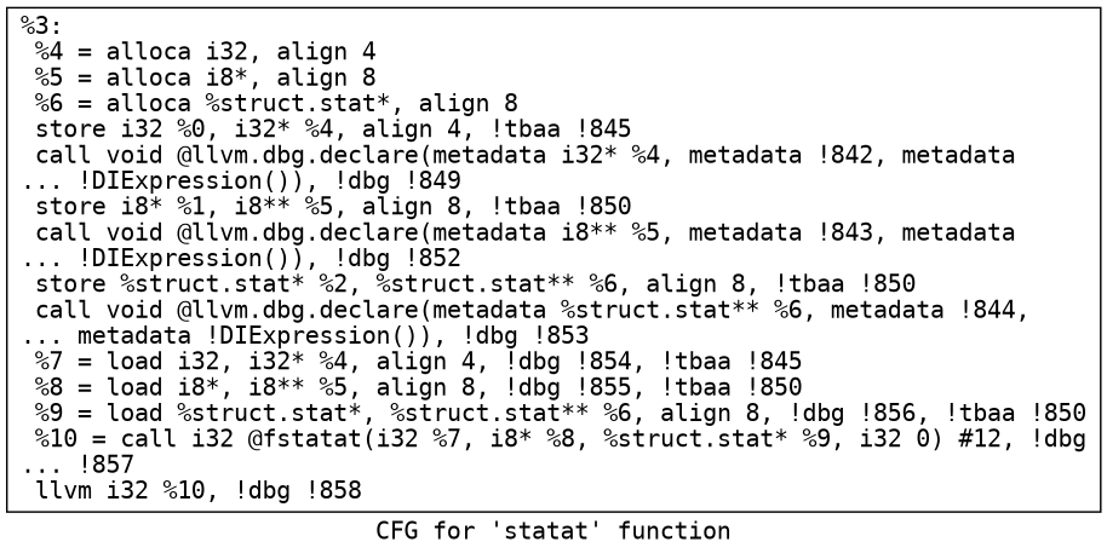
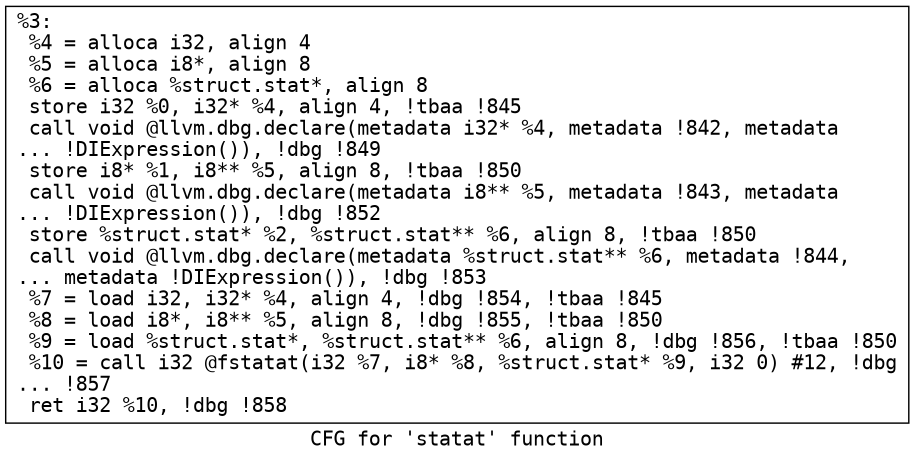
  digraph {
    label="CFG for 'statat' function"
    fontname="DejaVu Sans Mono"
-   n1 [label="{%3:\l  %4 = alloca i32, align 4\l  %5 = alloca i8*, align 8\l  %6 = alloca %struct.stat*, align 8\l  store i32 %0, i32* %4, align 4, !tbaa !845\l  call void @llvm.dbg.declare(metadata i32* %4, metadata !842, metadata\l... !DIExpression()), !dbg !849\l  store i8* %1, i8** %5, align 8, !tbaa !850\l  call void @llvm.dbg.declare(metadata i8** %5, metadata !843, metadata\l... !DIExpression()), !dbg !852\l  store %struct.stat* %2, %struct.stat** %6, align 8, !tbaa !850\l  call void @llvm.dbg.declare(metadata %struct.stat** %6, metadata !844,\l... metadata !DIExpression()), !dbg !853\l  %7 = load i32, i32* %4, align 4, !dbg !854, !tbaa !845\l  %8 = load i8*, i8** %5, align 8, !dbg !855, !tbaa !850\l  %9 = load %struct.stat*, %struct.stat** %6, align 8, !dbg !856, !tbaa !850\l  %10 = call i32 @fstatat(i32 %7, i8* %8, %struct.stat* %9, i32 0) #12, !dbg\l... !857\l  llvm i32 %10, !dbg !858\l}" shape=record fontname="DejaVu Sans Mono"]
+   n1 [label="{%3:\l  %4 = alloca i32, align 4\l  %5 = alloca i8*, align 8\l  %6 = alloca %struct.stat*, align 8\l  store i32 %0, i32* %4, align 4, !tbaa !845\l  call void @llvm.dbg.declare(metadata i32* %4, metadata !842, metadata\l... !DIExpression()), !dbg !849\l  store i8* %1, i8** %5, align 8, !tbaa !850\l  call void @llvm.dbg.declare(metadata i8** %5, metadata !843, metadata\l... !DIExpression()), !dbg !852\l  store %struct.stat* %2, %struct.stat** %6, align 8, !tbaa !850\l  call void @llvm.dbg.declare(metadata %struct.stat** %6, metadata !844,\l... metadata !DIExpression()), !dbg !853\l  %7 = load i32, i32* %4, align 4, !dbg !854, !tbaa !845\l  %8 = load i8*, i8** %5, align 8, !dbg !855, !tbaa !850\l  %9 = load %struct.stat*, %struct.stat** %6, align 8, !dbg !856, !tbaa !850\l  %10 = call i32 @fstatat(i32 %7, i8* %8, %struct.stat* %9, i32 0) #12, !dbg\l... !857\l  ret i32 %10, !dbg !858\l}" shape=record fontname="DejaVu Sans Mono"]
  }
